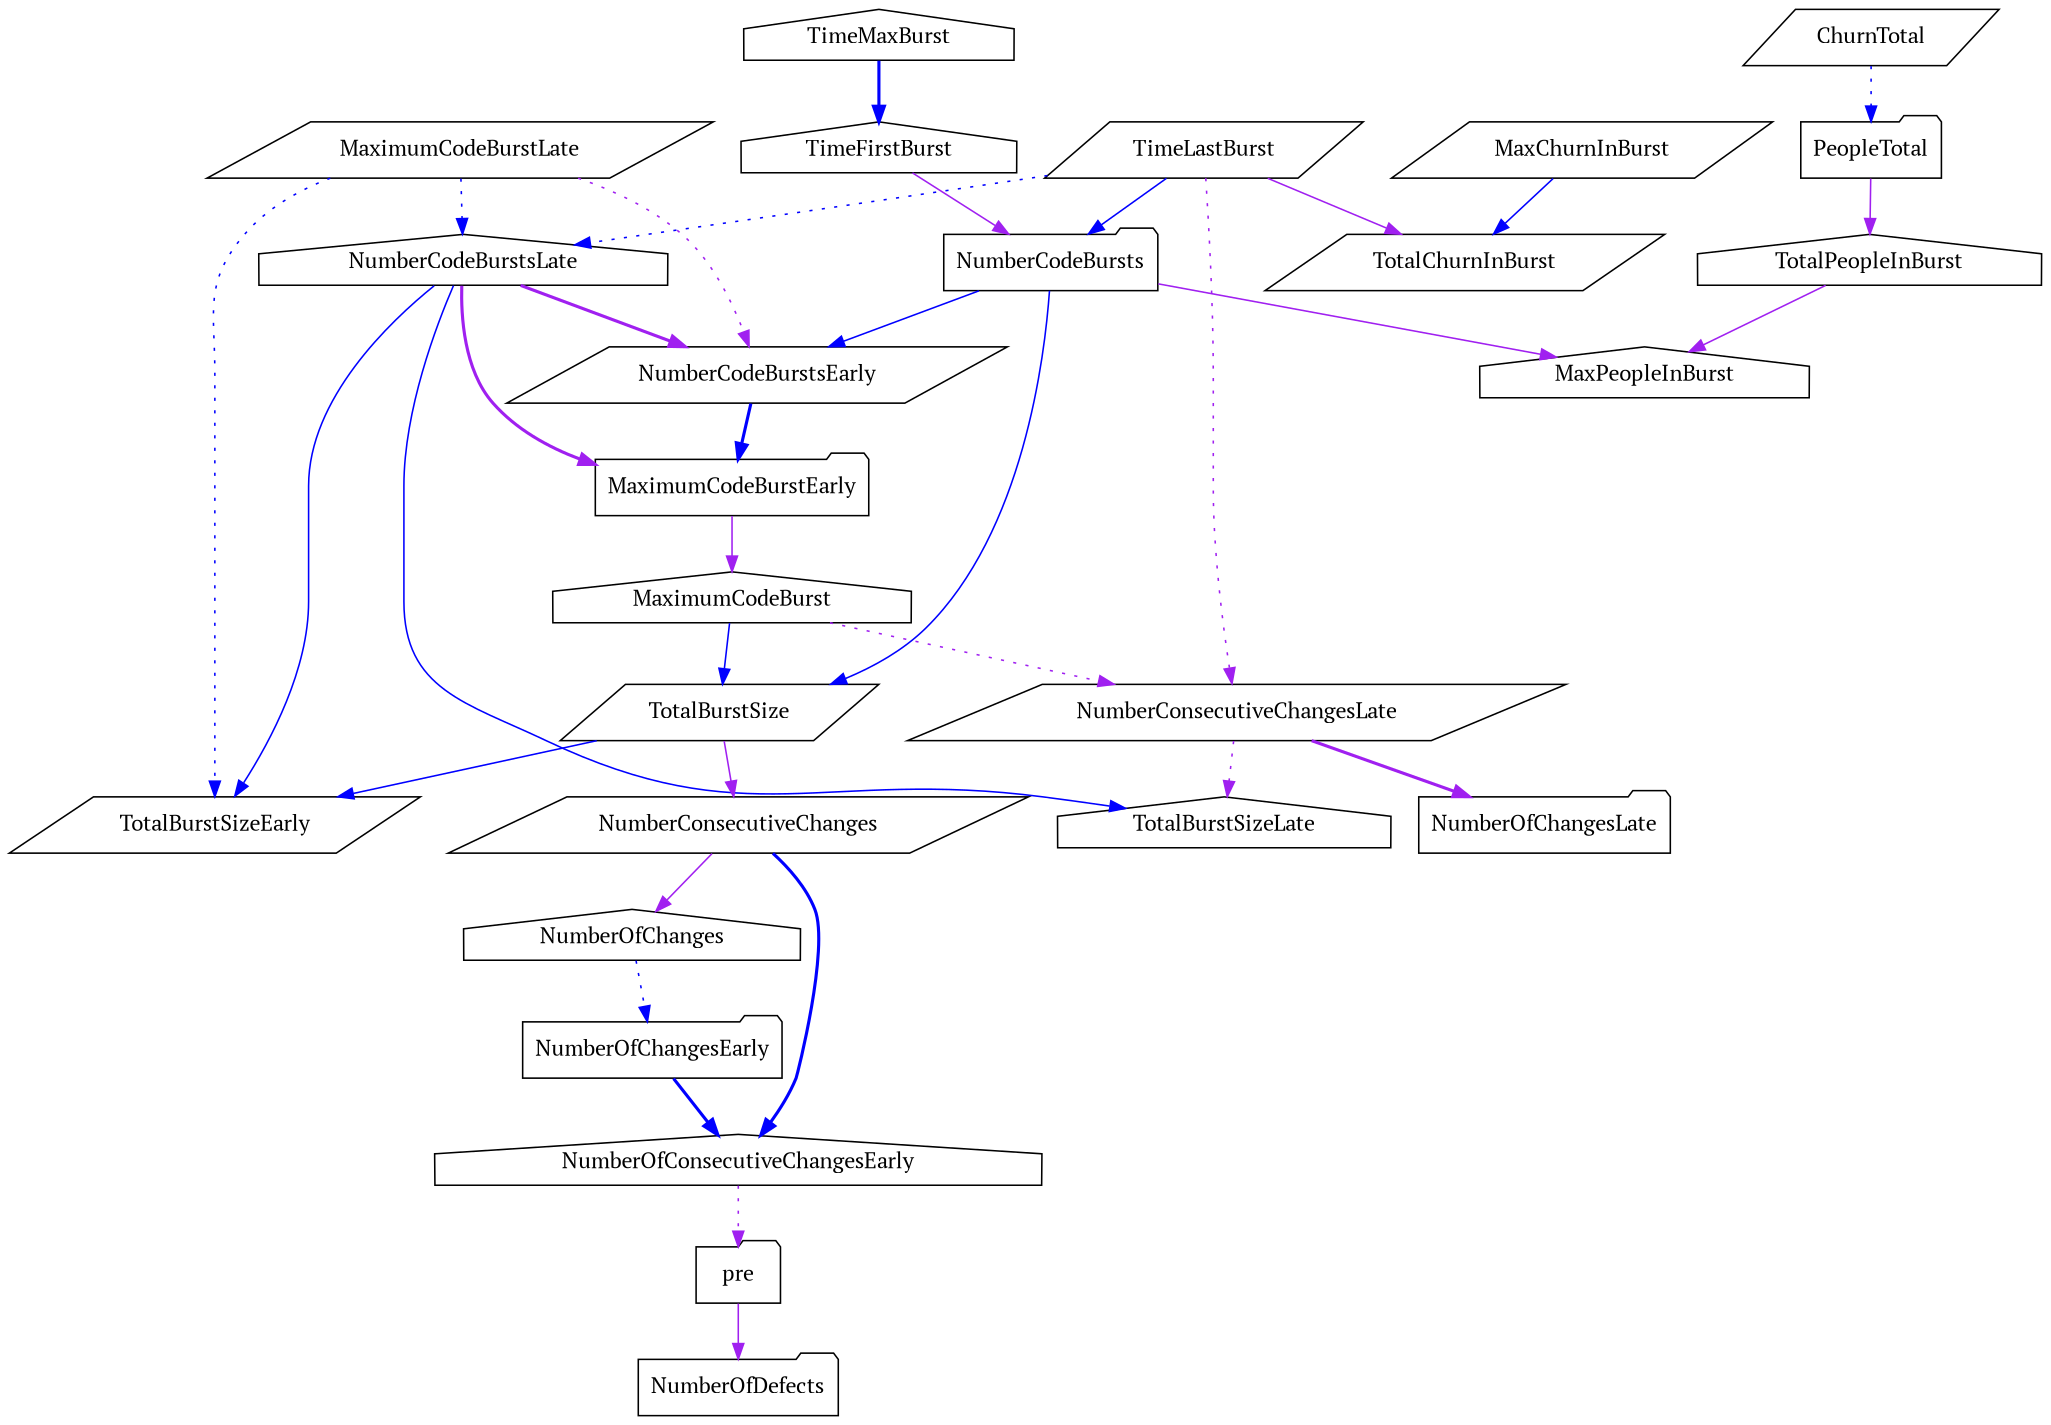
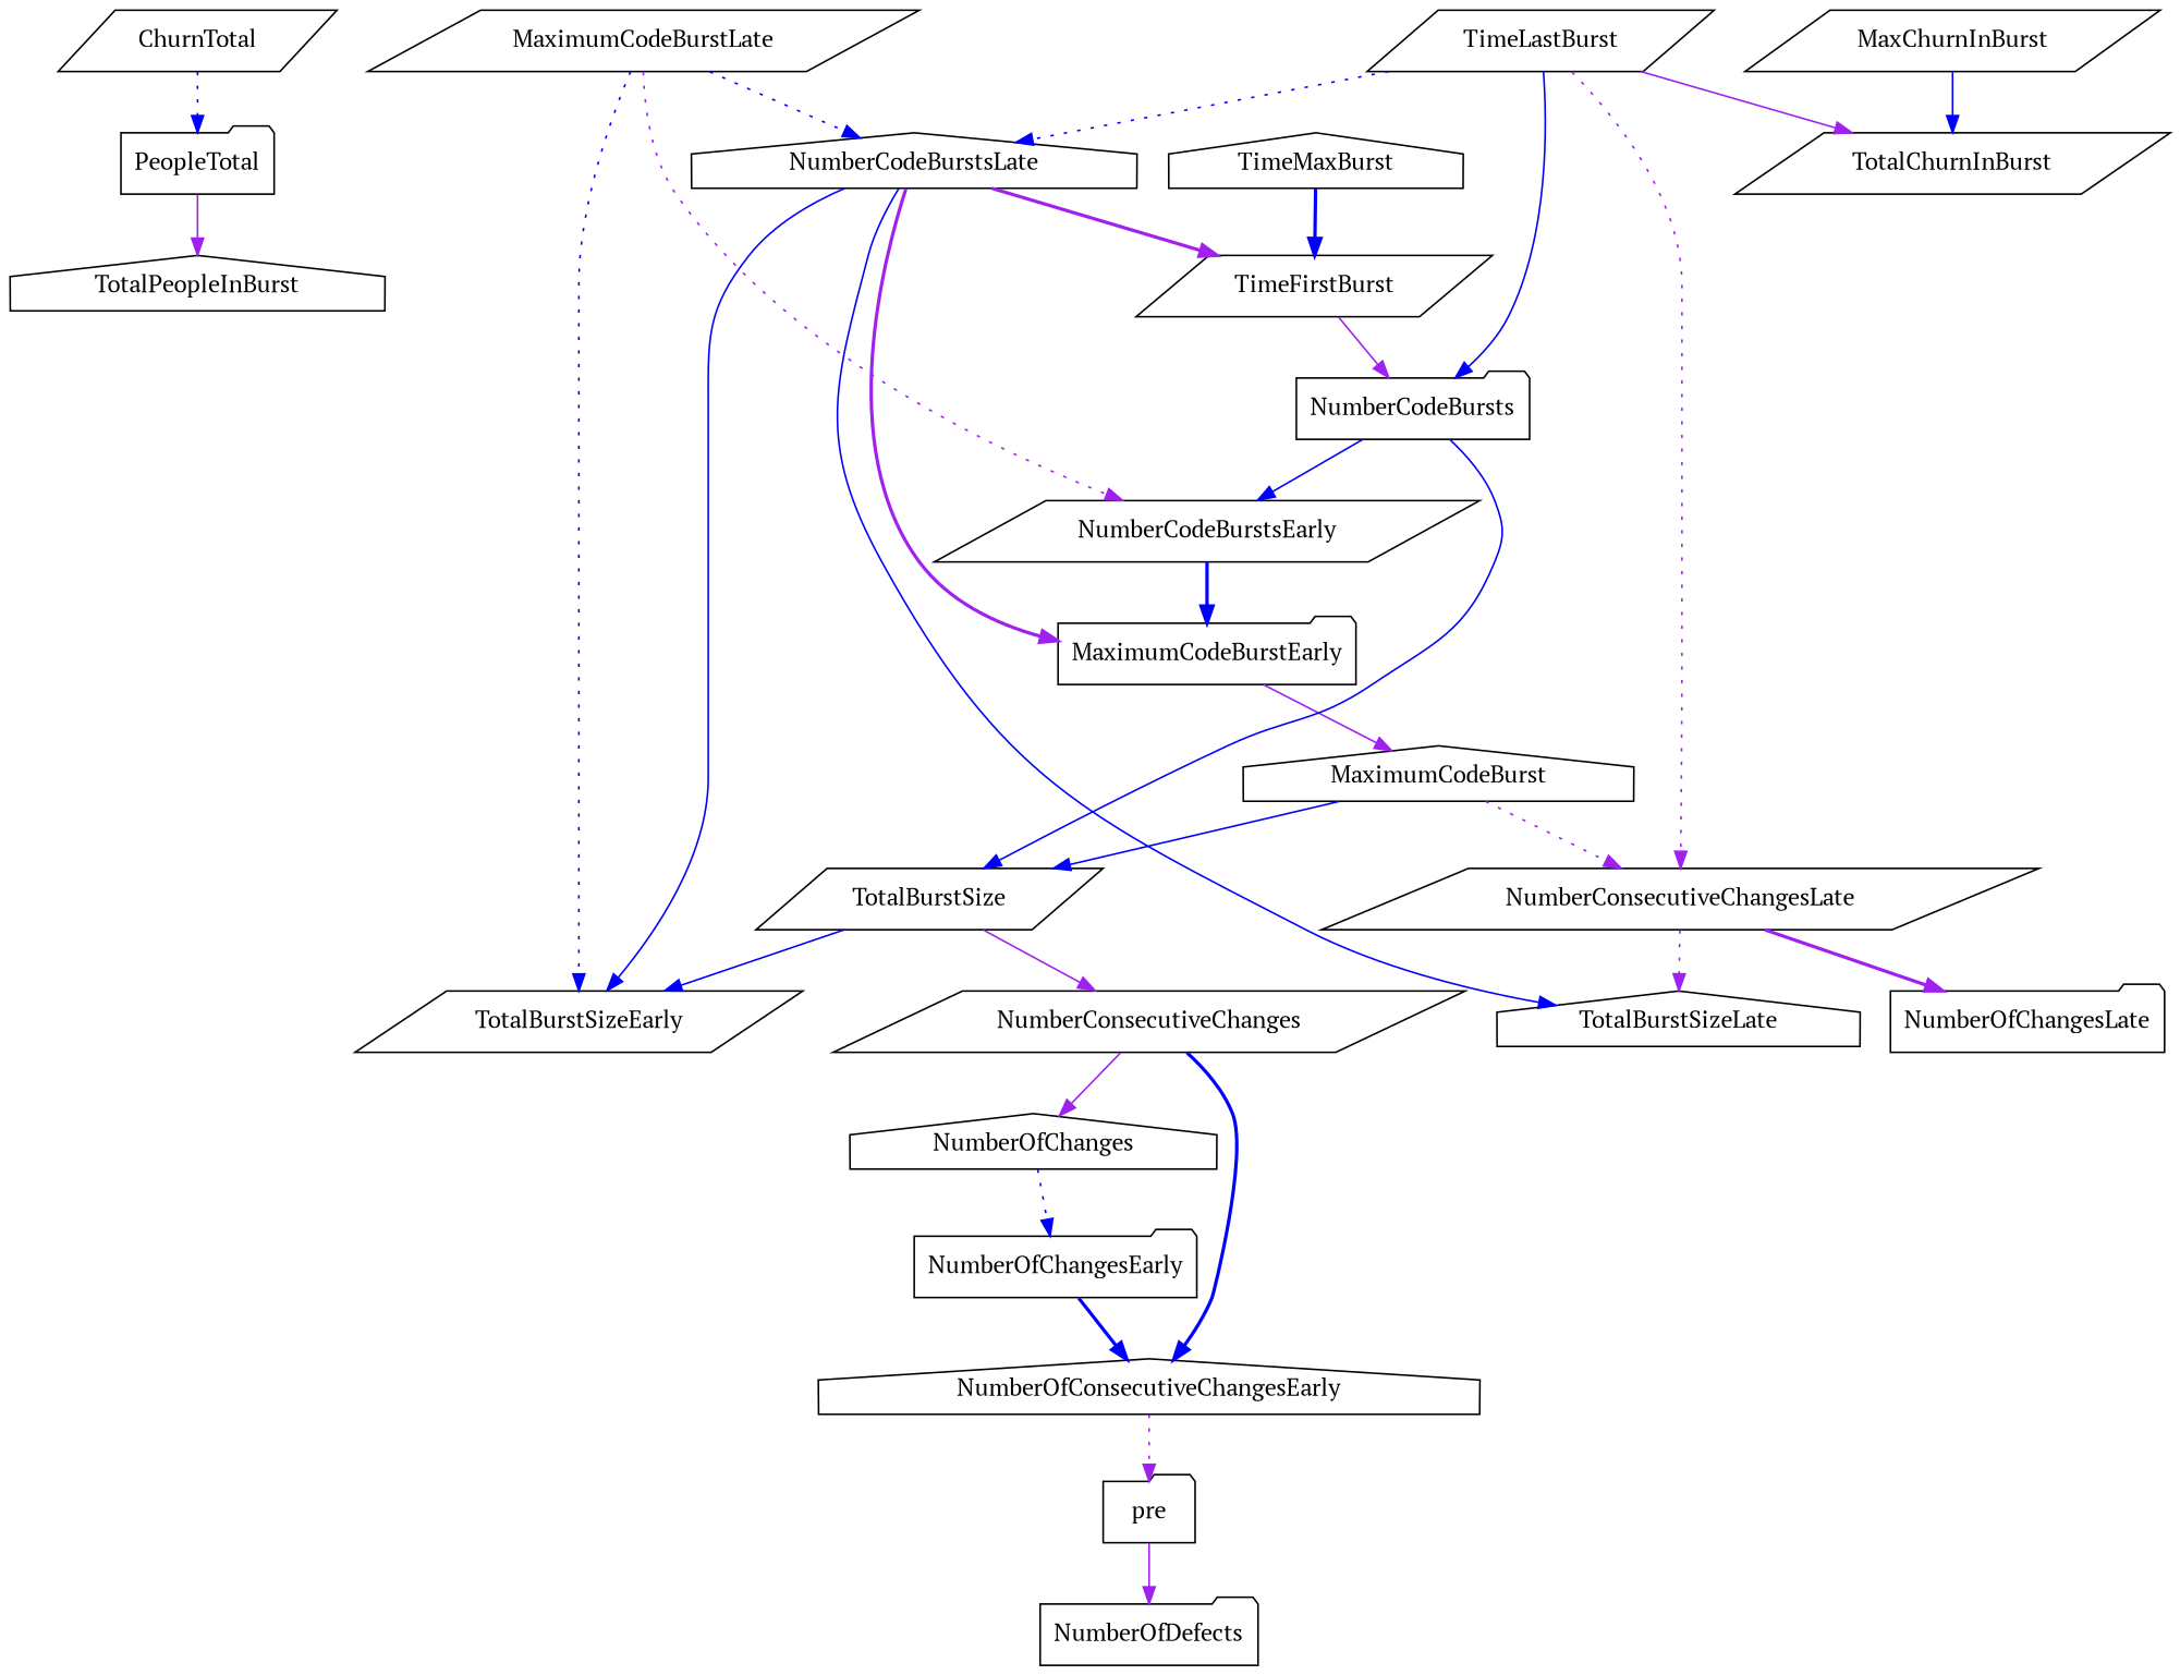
  digraph {
    fontname="PT Serif"
    node [fontname="PT Serif" shape=parallelogram]
    edge [color=purple fontname="PT Serif" style=solid]
    TotalPeopleInBurst [shape=house]
-   MaxPeopleInBurst [shape=house]
    NumberCodeBurstsLate [shape=house]
    MaximumCodeBurstLate
    NumberCodeBurstsEarly
    TotalBurstSizeEarly
    TotalBurstSizeLate [shape=house]
    MaximumCodeBurstEarly [shape=folder]
    NumberOfChanges [shape=house]
    NumberOfChangesEarly [shape=folder]
    NumberOfConsecutiveChangesEarly [shape=house]
    NumberOfChangesLate [shape=folder]
    pre [shape=folder]
    MaxChurnInBurst
    TotalChurnInBurst
    MaximumCodeBurst [shape=house]
    NumberConsecutiveChangesLate
    TotalBurstSize
    NumberCodeBursts [shape=folder]
-   TimeFirstBurst [shape=house]
+   TimeFirstBurst
    PeopleTotal [shape=folder]
    ChurnTotal
    NumberConsecutiveChanges
    NumberOfDefects [shape=folder]
    TimeMaxBurst [shape=house]
    TimeLastBurst
-   TotalPeopleInBurst -> MaxPeopleInBurst
-   NumberCodeBurstsLate -> NumberCodeBurstsEarly [style=bold]
+   NumberCodeBurstsLate -> TimeFirstBurst [style=bold]
    NumberCodeBurstsLate -> TotalBurstSizeEarly [color=blue]
    NumberCodeBurstsLate -> TotalBurstSizeLate [color=blue]
    NumberCodeBurstsLate -> MaximumCodeBurstEarly [style=bold]
    MaximumCodeBurstLate -> NumberCodeBurstsLate [color=blue style=dotted]
    MaximumCodeBurstLate -> NumberCodeBurstsEarly [style=dotted]
    MaximumCodeBurstLate -> TotalBurstSizeEarly [color=blue style=dotted]
    NumberCodeBurstsEarly -> MaximumCodeBurstEarly [color=blue style=bold]
    MaximumCodeBurstEarly -> MaximumCodeBurst
    NumberOfChanges -> NumberOfChangesEarly [color=blue style=dotted]
    NumberOfChangesEarly -> NumberOfConsecutiveChangesEarly [color=blue style=bold]
    NumberOfConsecutiveChangesEarly -> pre [style=dotted]
    pre -> NumberOfDefects
    MaxChurnInBurst -> TotalChurnInBurst [color=blue]
    MaximumCodeBurst -> NumberConsecutiveChangesLate [style=dotted]
    MaximumCodeBurst -> TotalBurstSize [color=blue]
    NumberConsecutiveChangesLate -> TotalBurstSizeLate [style=dotted]
    NumberConsecutiveChangesLate -> NumberOfChangesLate [style=bold]
    TotalBurstSize -> TotalBurstSizeEarly [color=blue]
    TotalBurstSize -> NumberConsecutiveChanges
-   NumberCodeBursts -> MaxPeopleInBurst
    NumberCodeBursts -> NumberCodeBurstsEarly [color=blue]
    NumberCodeBursts -> TotalBurstSize [color=blue]
    TimeFirstBurst -> NumberCodeBursts
    PeopleTotal -> TotalPeopleInBurst
    ChurnTotal -> PeopleTotal [color=blue style=dotted]
    NumberConsecutiveChanges -> NumberOfChanges
    NumberConsecutiveChanges -> NumberOfConsecutiveChangesEarly [color=blue style=bold]
    TimeMaxBurst -> TimeFirstBurst [color=blue style=bold]
    TimeLastBurst -> NumberCodeBurstsLate [color=blue style=dotted]
    TimeLastBurst -> TotalChurnInBurst
    TimeLastBurst -> NumberConsecutiveChangesLate [style=dotted]
    TimeLastBurst -> NumberCodeBursts [color=blue]
  }
